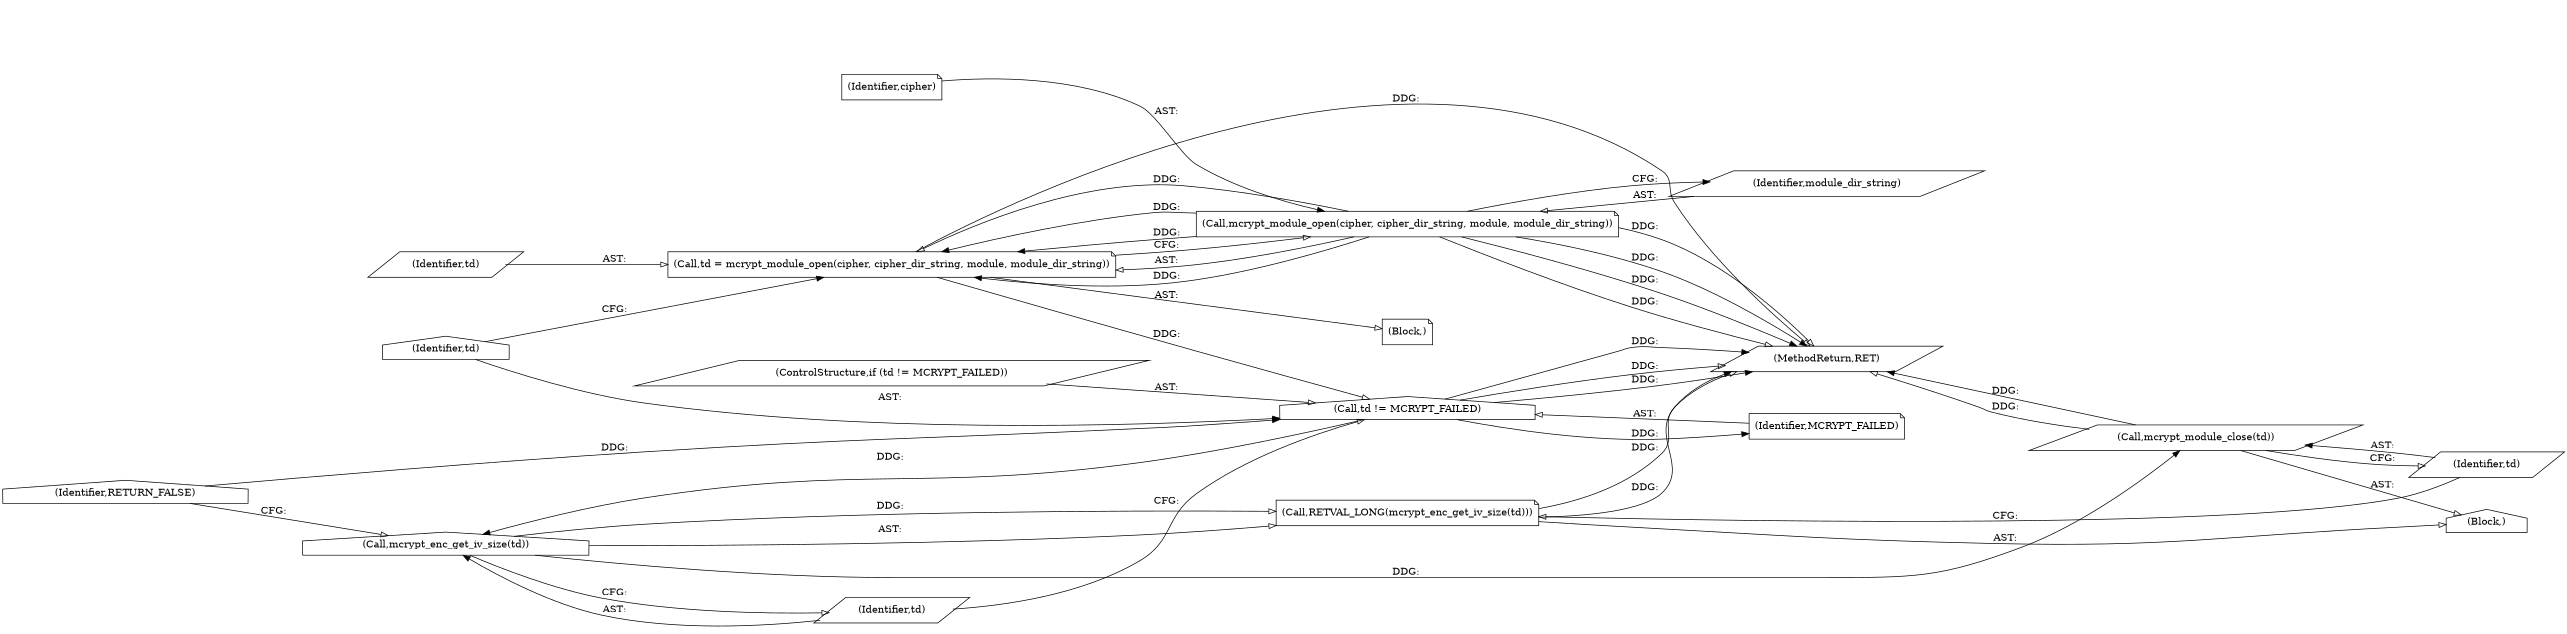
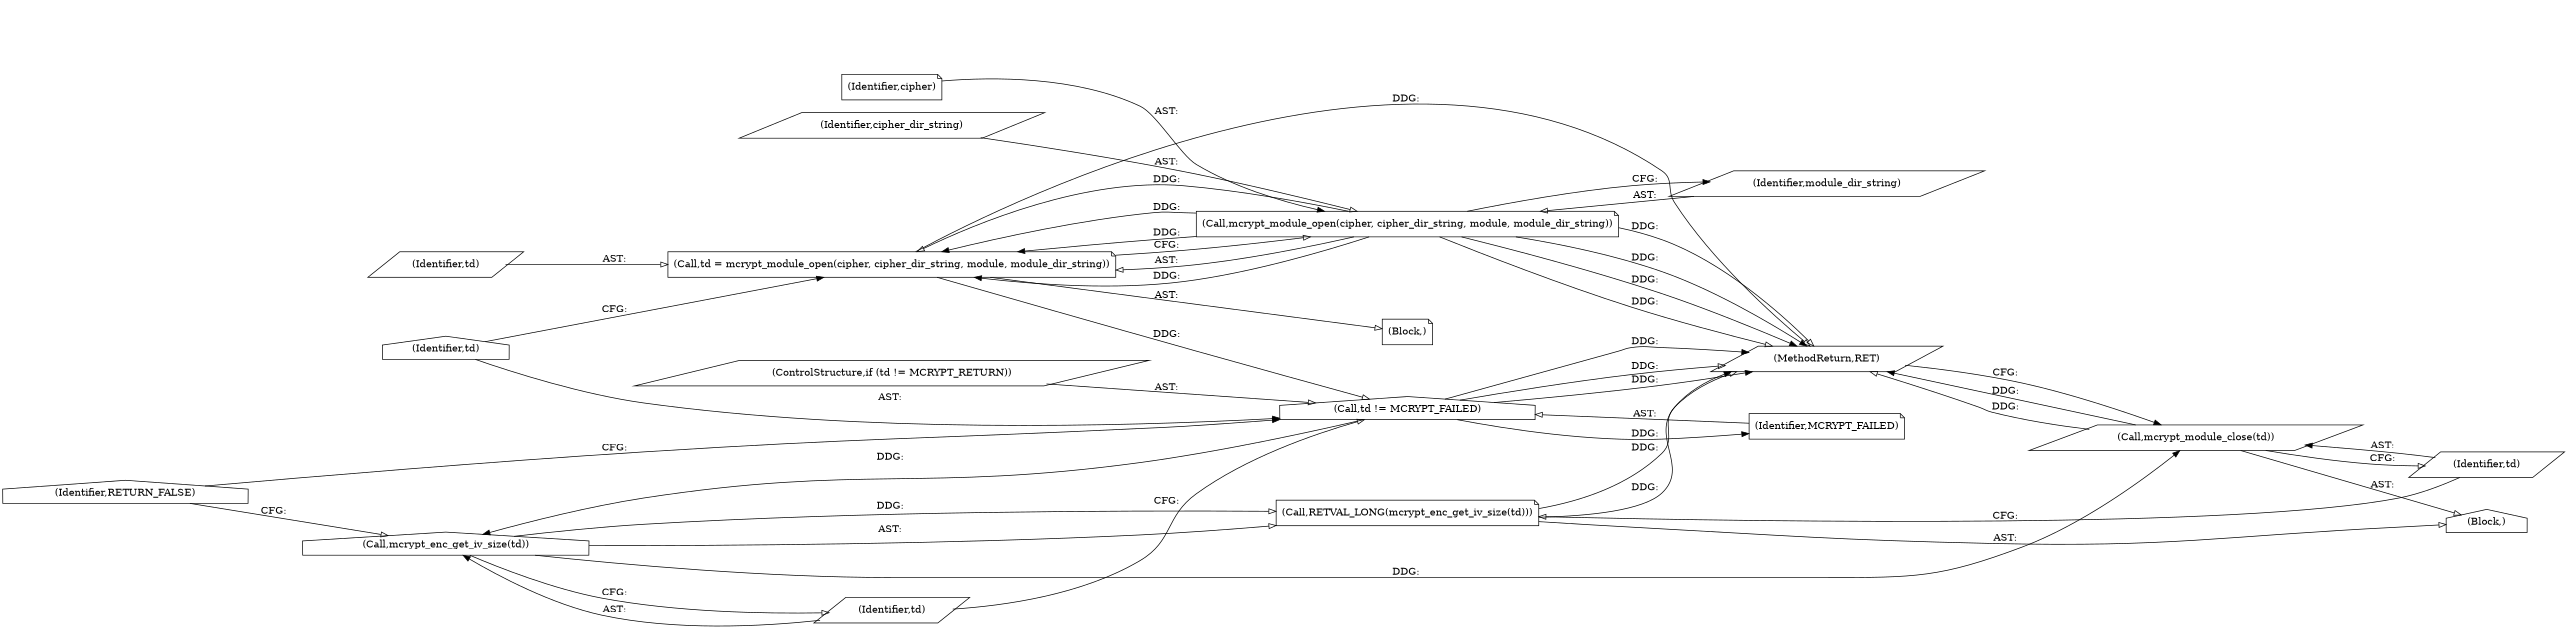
  digraph {
    rankdir=LR
    node [shape=parallelogram]
    edge [arrowhead=onormal]
    n1 [label="(Call,mcrypt_enc_get_iv_size(td))" shape=house]
    n2 [label="(Call,RETVAL_LONG(mcrypt_enc_get_iv_size(td)))" shape=note]
    n3 [label="(Call,mcrypt_module_close(td))"]
    n4 [label="(Identifier,td)"]
    n5 [label="(MethodReturn,RET)"]
    n6 [label="(Block,)" shape=house]
    n7 [label="(Identifier,td)"]
    n8 [label="(Call,td != MCRYPT_FAILED)" shape=house]
    n9 [label="(Identifier,MCRYPT_FAILED)" shape=note]
-   n10 [label="(ControlStructure,if (td != MCRYPT_FAILED))"]
+   n10 [label="(ControlStructure,if (td != MCRYPT_RETURN))"]
    n11 [label="(Call,td = mcrypt_module_open(cipher, cipher_dir_string, module, module_dir_string))" shape=note]
    n12 [label="(Call,mcrypt_module_open(cipher, cipher_dir_string, module, module_dir_string))" shape=note]
    n13 [label="(Block,)" shape=note]
    n14 [label="(Identifier,module_dir_string)"]
    n15 [label="(Identifier,td)"]
    n16 [label="(Identifier,cipher)" shape=note]
    n17 [label="(Identifier,td)" shape=house]
+   n18 [label="(Identifier,cipher_dir_string)"]
    n19 [label="(Identifier,RETURN_FALSE)" shape=house]
    n1 -> n2 [label="AST: "]
    n1 -> n2 [label="DDG: "]
    n1 -> n3 [arrowhead=normal label="DDG: "]
    n1 -> n4 [label="CFG: "]
    n2 -> n5 [arrowhead=normal label="DDG: "]
    n2 -> n5 [label="DDG: "]
    n2 -> n6 [label="AST: "]
    n3 -> n5 [arrowhead=normal label="DDG: "]
    n3 -> n5 [label="DDG: "]
    n3 -> n6 [label="AST: "]
    n3 -> n7 [label="CFG: "]
    n4 -> n1 [arrowhead=normal label="AST: "]
    n4 -> n8 [label="CFG: "]
+   n5 -> n3 [arrowhead=normal label="CFG: "]
    n7 -> n2 [label="CFG: "]
    n7 -> n3 [arrowhead=normal label="AST: "]
    n8 -> n1 [arrowhead=normal label="DDG: "]
    n8 -> n5 [arrowhead=normal label="DDG: "]
    n8 -> n5 [arrowhead=normal label="DDG: "]
    n8 -> n5 [label="DDG: "]
    n8 -> n9 [arrowhead=normal label="DDG: "]
    n9 -> n8 [label="AST: "]
    n10 -> n8 [label="AST: "]
    n11 -> n5 [label="DDG: "]
    n11 -> n8 [label="DDG: "]
    n11 -> n12 [label="CFG: "]
    n11 -> n13 [label="AST: "]
    n12 -> n5 [arrowhead=normal label="DDG: "]
    n12 -> n5 [label="DDG: "]
    n12 -> n5 [label="DDG: "]
    n12 -> n5 [arrowhead=normal label="DDG: "]
    n12 -> n11 [label="AST: "]
    n12 -> n11 [arrowhead=normal label="DDG: "]
    n12 -> n11 [label="DDG: "]
    n12 -> n11 [arrowhead=normal label="DDG: "]
    n12 -> n11 [arrowhead=normal label="DDG: "]
    n12 -> n14 [arrowhead=normal label="CFG: "]
    n14 -> n12 [label="AST: "]
    n15 -> n11 [label="AST: "]
    n16 -> n12 [arrowhead=normal label="AST: "]
    n17 -> n8 [arrowhead=normal label="AST: "]
    n17 -> n11 [arrowhead=normal label="CFG: "]
+   n18 -> n12 [label="AST: "]
    n19 -> n1 [label="CFG: "]
-   n19 -> n8 [arrowhead=normal label="DDG: "]
+   n19 -> n8 [arrowhead=normal label="CFG: "]
  }
